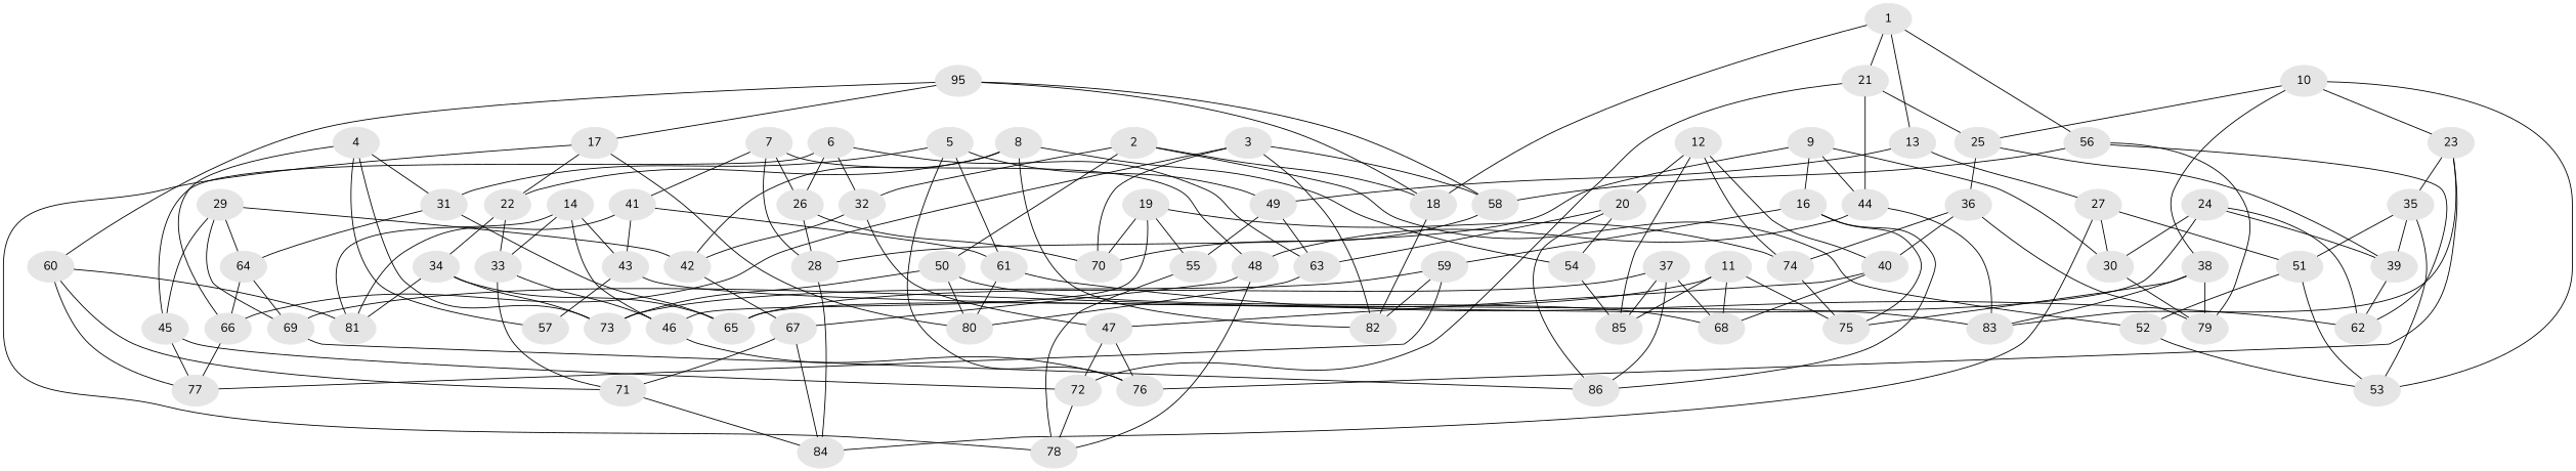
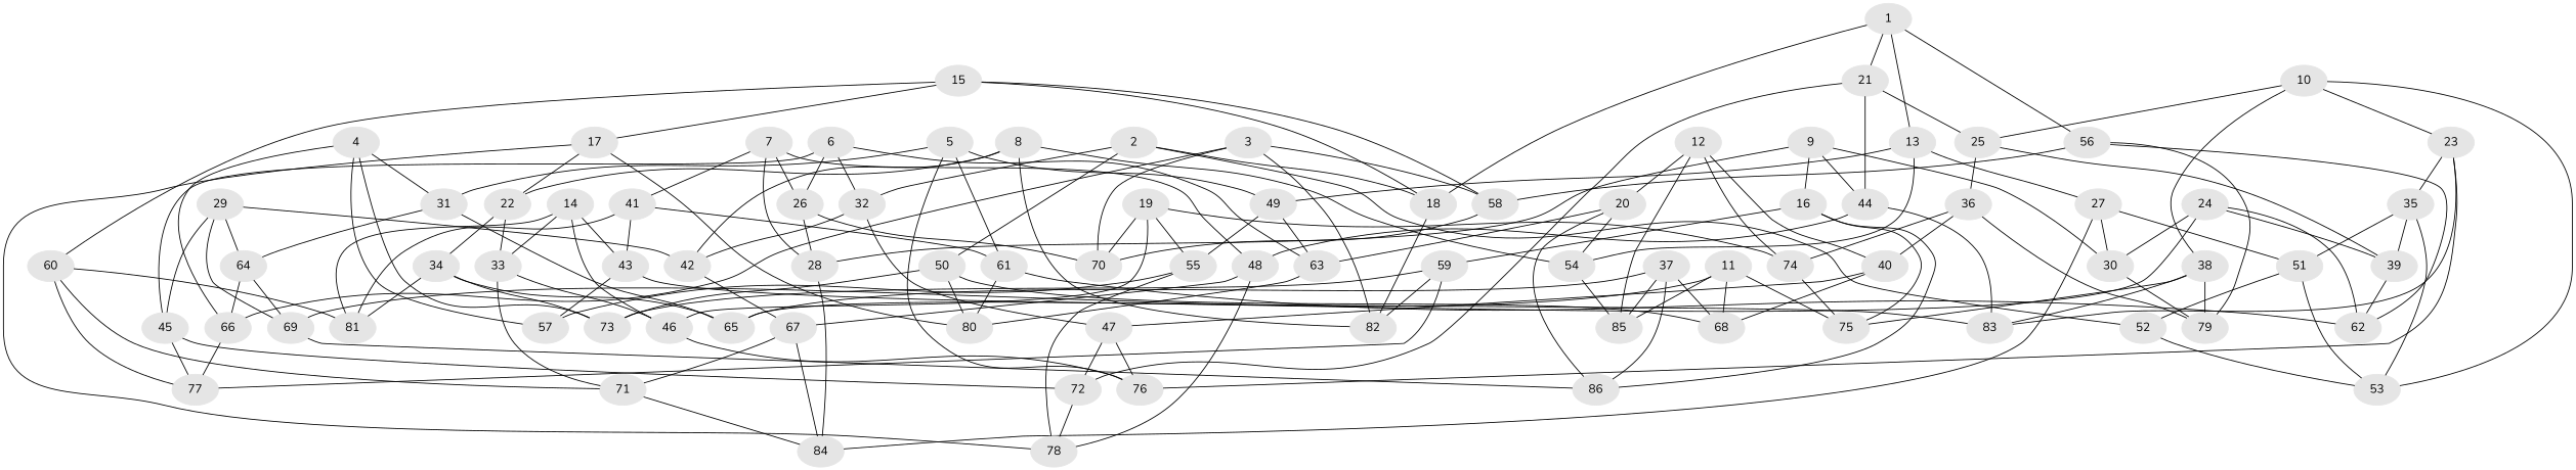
  graph {
    fontname=Nunito
    node [color=gray90 fontname=Nunito style=filled]
    edge [fontname=Nunito]
    1
    13
    18
    21
    56
    49
    54
    27
    82
    44
    25
    72
    58
    62
    79
    2
    32
    50
    52
    42
    47
    73
    68
    80
    53
    3
    66
    70
    77
    4
    31
    57
    65
    64
    5
    61
    76
    63
    55
    6
    26
    45
    28
    7
    41
    48
    84
    43
    81
    78
    67
    8
    22
    33
    34
    85
    9
    16
    30
    75
    59
    86
    83
    10
    23
    38
    35
    39
    36
    11
    69
    12
    20
    40
    74
    51
    14
    46
    71
-   15 [label=95]
+   15
    17
    60
    19
    24
    29
    37
    1 -- 13
    1 -- 18
    1 -- 21
    1 -- 56
    13 -- 49
+   13 -- 54
    13 -- 27
    18 -- 82
    21 -- 44
    21 -- 25
    21 -- 72
    56 -- 58
    56 -- 62
    56 -- 79
    49 -- 63
    49 -- 55
    54 -- 85
    27 -- 84
    27 -- 30
    27 -- 51
    44 -- 48
    44 -- 83
    25 -- 39
    25 -- 36
    72 -- 78
    58 -- 70
    2 -- 18
    2 -- 32
    2 -- 50
    2 -- 52
    32 -- 42
    32 -- 47
    50 -- 73
    50 -- 68
    50 -- 80
    52 -- 53
    42 -- 67
    47 -- 72
    47 -- 76
    3 -- 82
    3 -- 58
    3 -- 66
    3 -- 70
    66 -- 77
    4 -- 73
    4 -- 66
    4 -- 31
    4 -- 57
    31 -- 65
    31 -- 64
    64 -- 66
    64 -- 69
    5 -- 49
    5 -- 31
    5 -- 61
    5 -- 76
    61 -- 62
    61 -- 80
    63 -- 80
+   55 -- 57
    55 -- 78
    6 -- 32
    6 -- 63
    6 -- 26
    6 -- 45
    26 -- 70
    26 -- 28
    45 -- 72
    45 -- 77
    28 -- 84
    7 -- 26
    7 -- 28
    7 -- 41
    7 -- 48
    41 -- 61
    41 -- 43
    41 -- 81
    48 -- 78
    48 -- 67
    43 -- 57
    43 -- 83
    67 -- 84
    67 -- 71
    8 -- 54
    8 -- 82
    8 -- 42
    8 -- 22
    22 -- 33
    22 -- 34
    33 -- 46
    33 -- 71
    34 -- 73
    34 -- 65
    34 -- 81
    9 -- 44
    9 -- 28
    9 -- 16
    9 -- 30
    16 -- 75
    16 -- 59
    16 -- 86
    30 -- 79
    59 -- 82
    59 -- 73
    59 -- 77
    10 -- 25
    10 -- 53
    10 -- 23
    10 -- 38
    23 -- 76
    23 -- 83
    23 -- 35
    38 -- 79
    38 -- 75
    38 -- 83
    35 -- 53
    35 -- 39
    35 -- 51
    39 -- 62
    36 -- 79
    36 -- 40
    36 -- 74
    11 -- 68
    11 -- 85
    11 -- 75
    11 -- 69
    69 -- 86
    12 -- 85
    12 -- 20
    12 -- 40
    12 -- 74
    20 -- 54
    20 -- 63
    20 -- 86
    40 -- 47
    40 -- 68
    74 -- 75
    51 -- 52
    51 -- 53
    14 -- 43
    14 -- 81
    14 -- 33
    14 -- 46
    46 -- 76
    71 -- 84
    15 -- 18
    15 -- 58
    15 -- 17
    15 -- 60
    17 -- 80
    17 -- 78
    17 -- 22
    60 -- 77
    60 -- 81
    60 -- 71
    19 -- 70
    19 -- 55
    19 -- 74
    19 -- 46
    24 -- 62
    24 -- 65
    24 -- 30
    24 -- 39
    29 -- 42
    29 -- 64
    29 -- 45
    29 -- 69
    37 -- 68
    37 -- 65
    37 -- 85
    37 -- 86
  }
